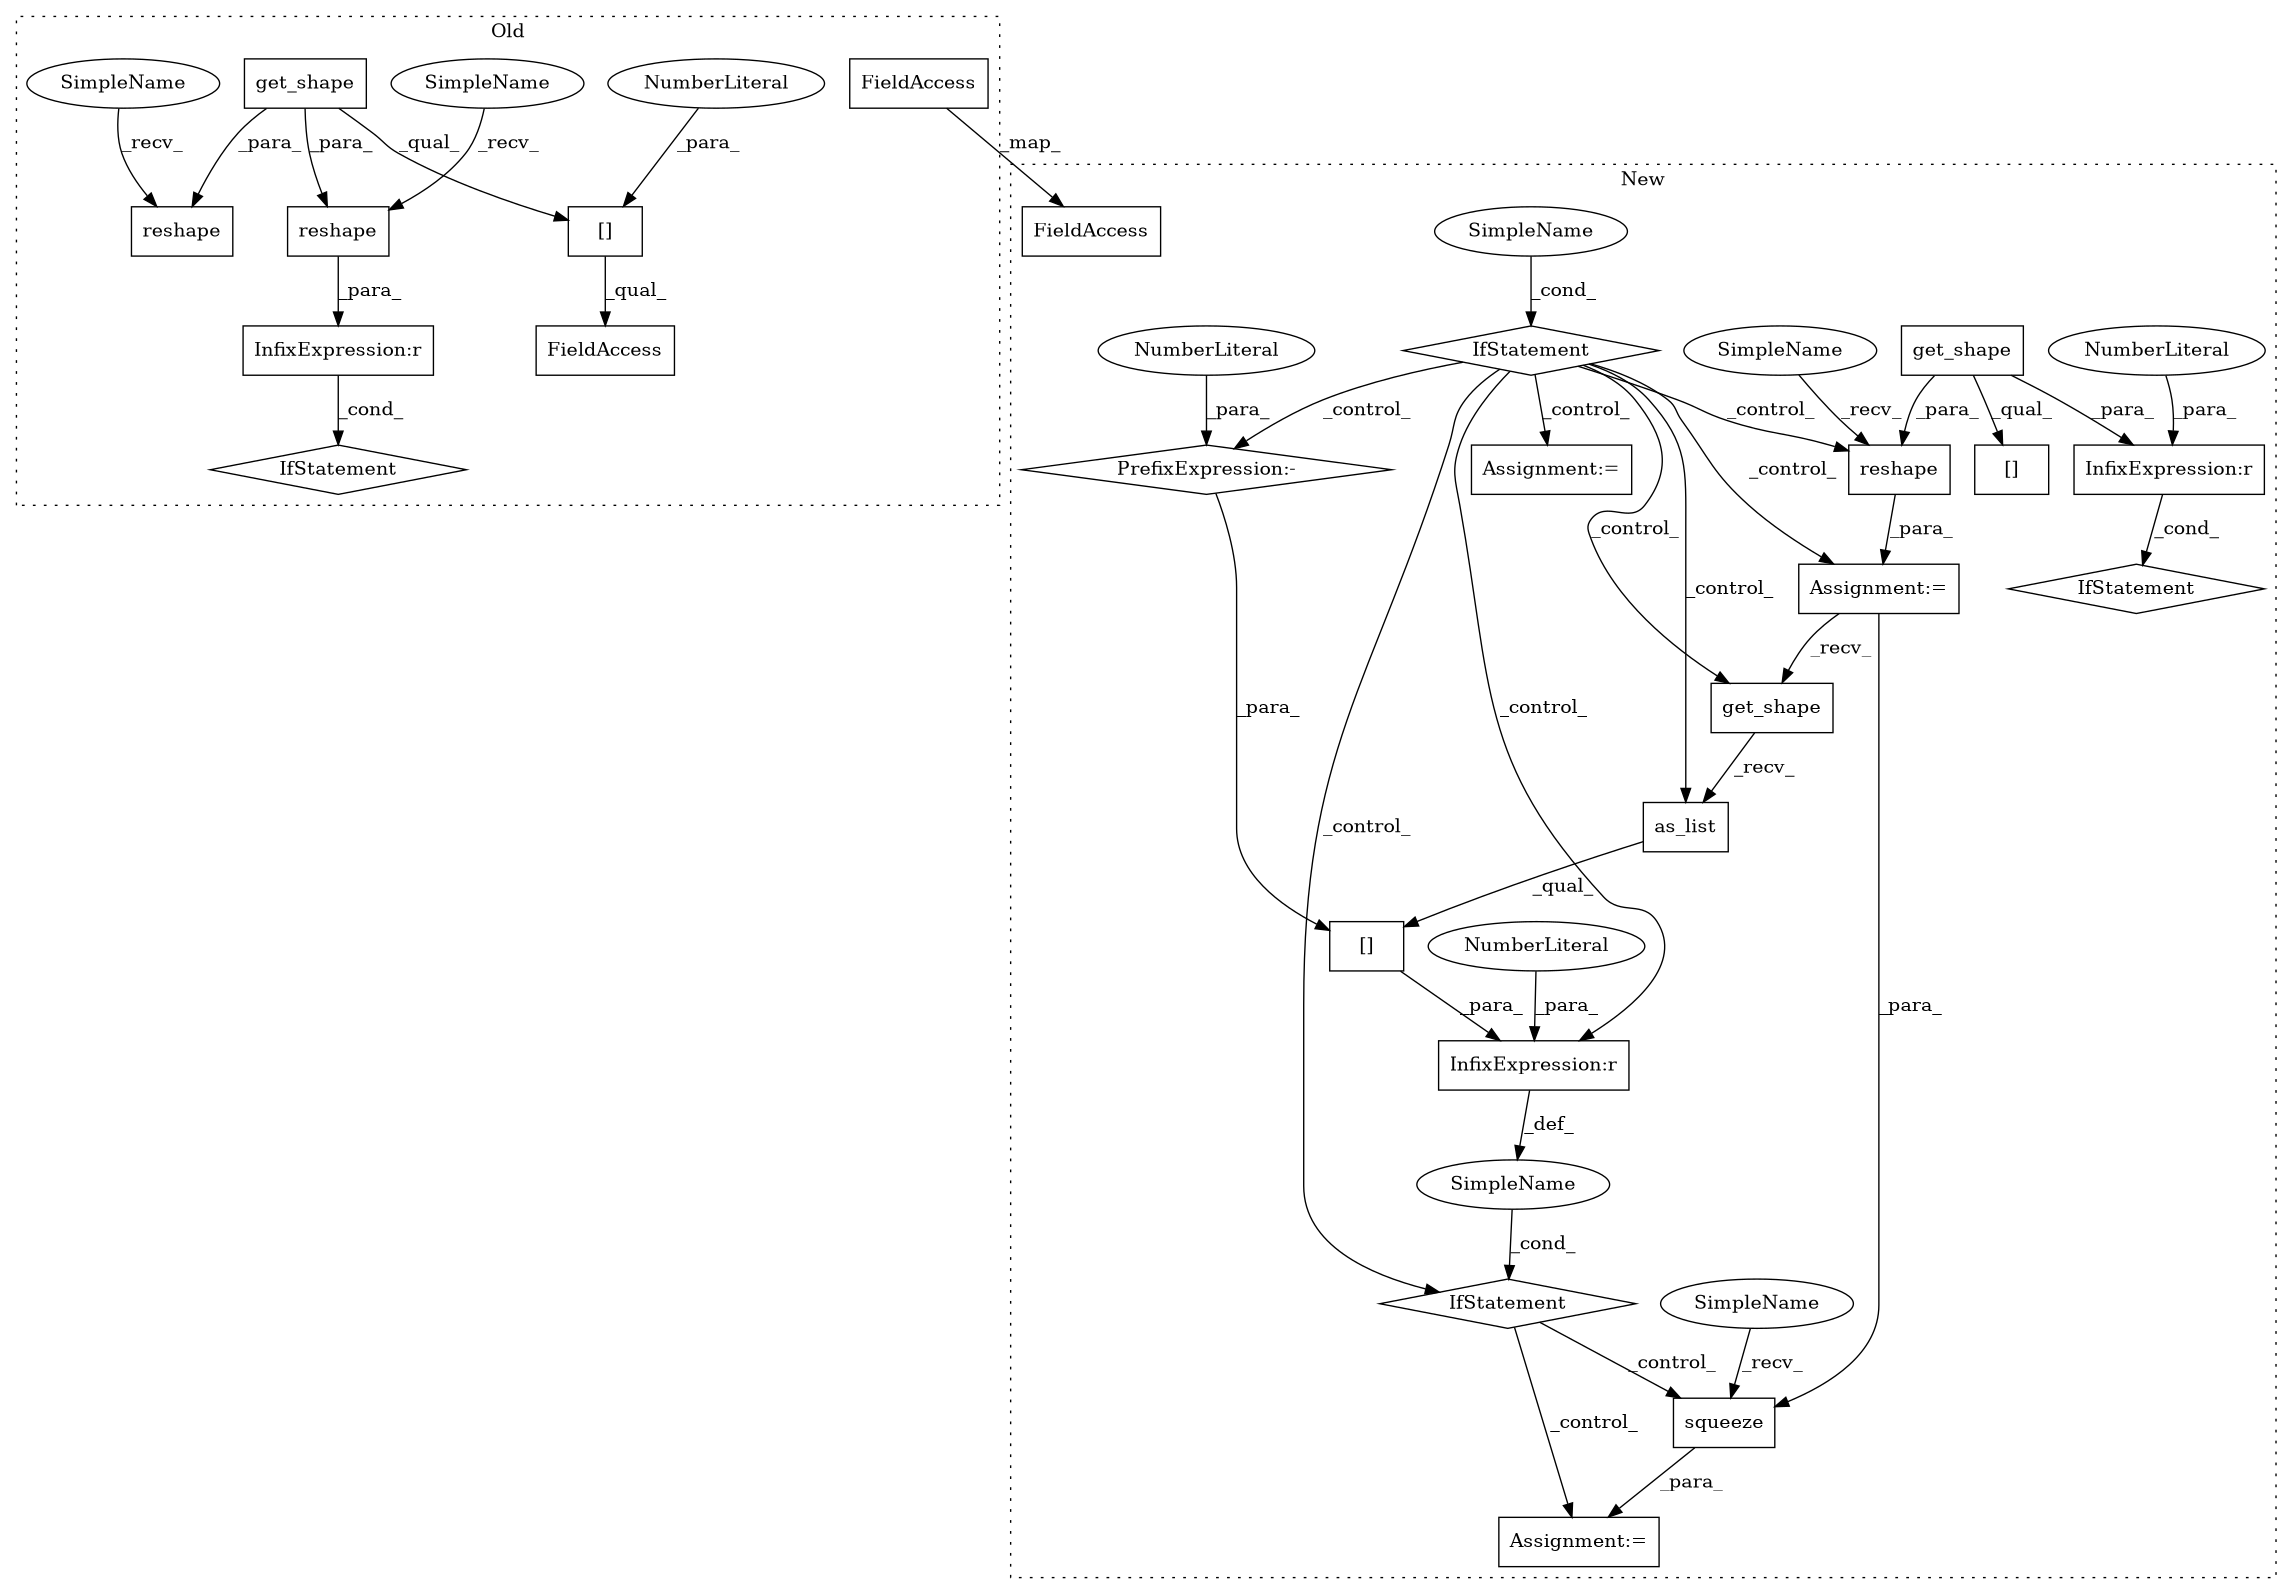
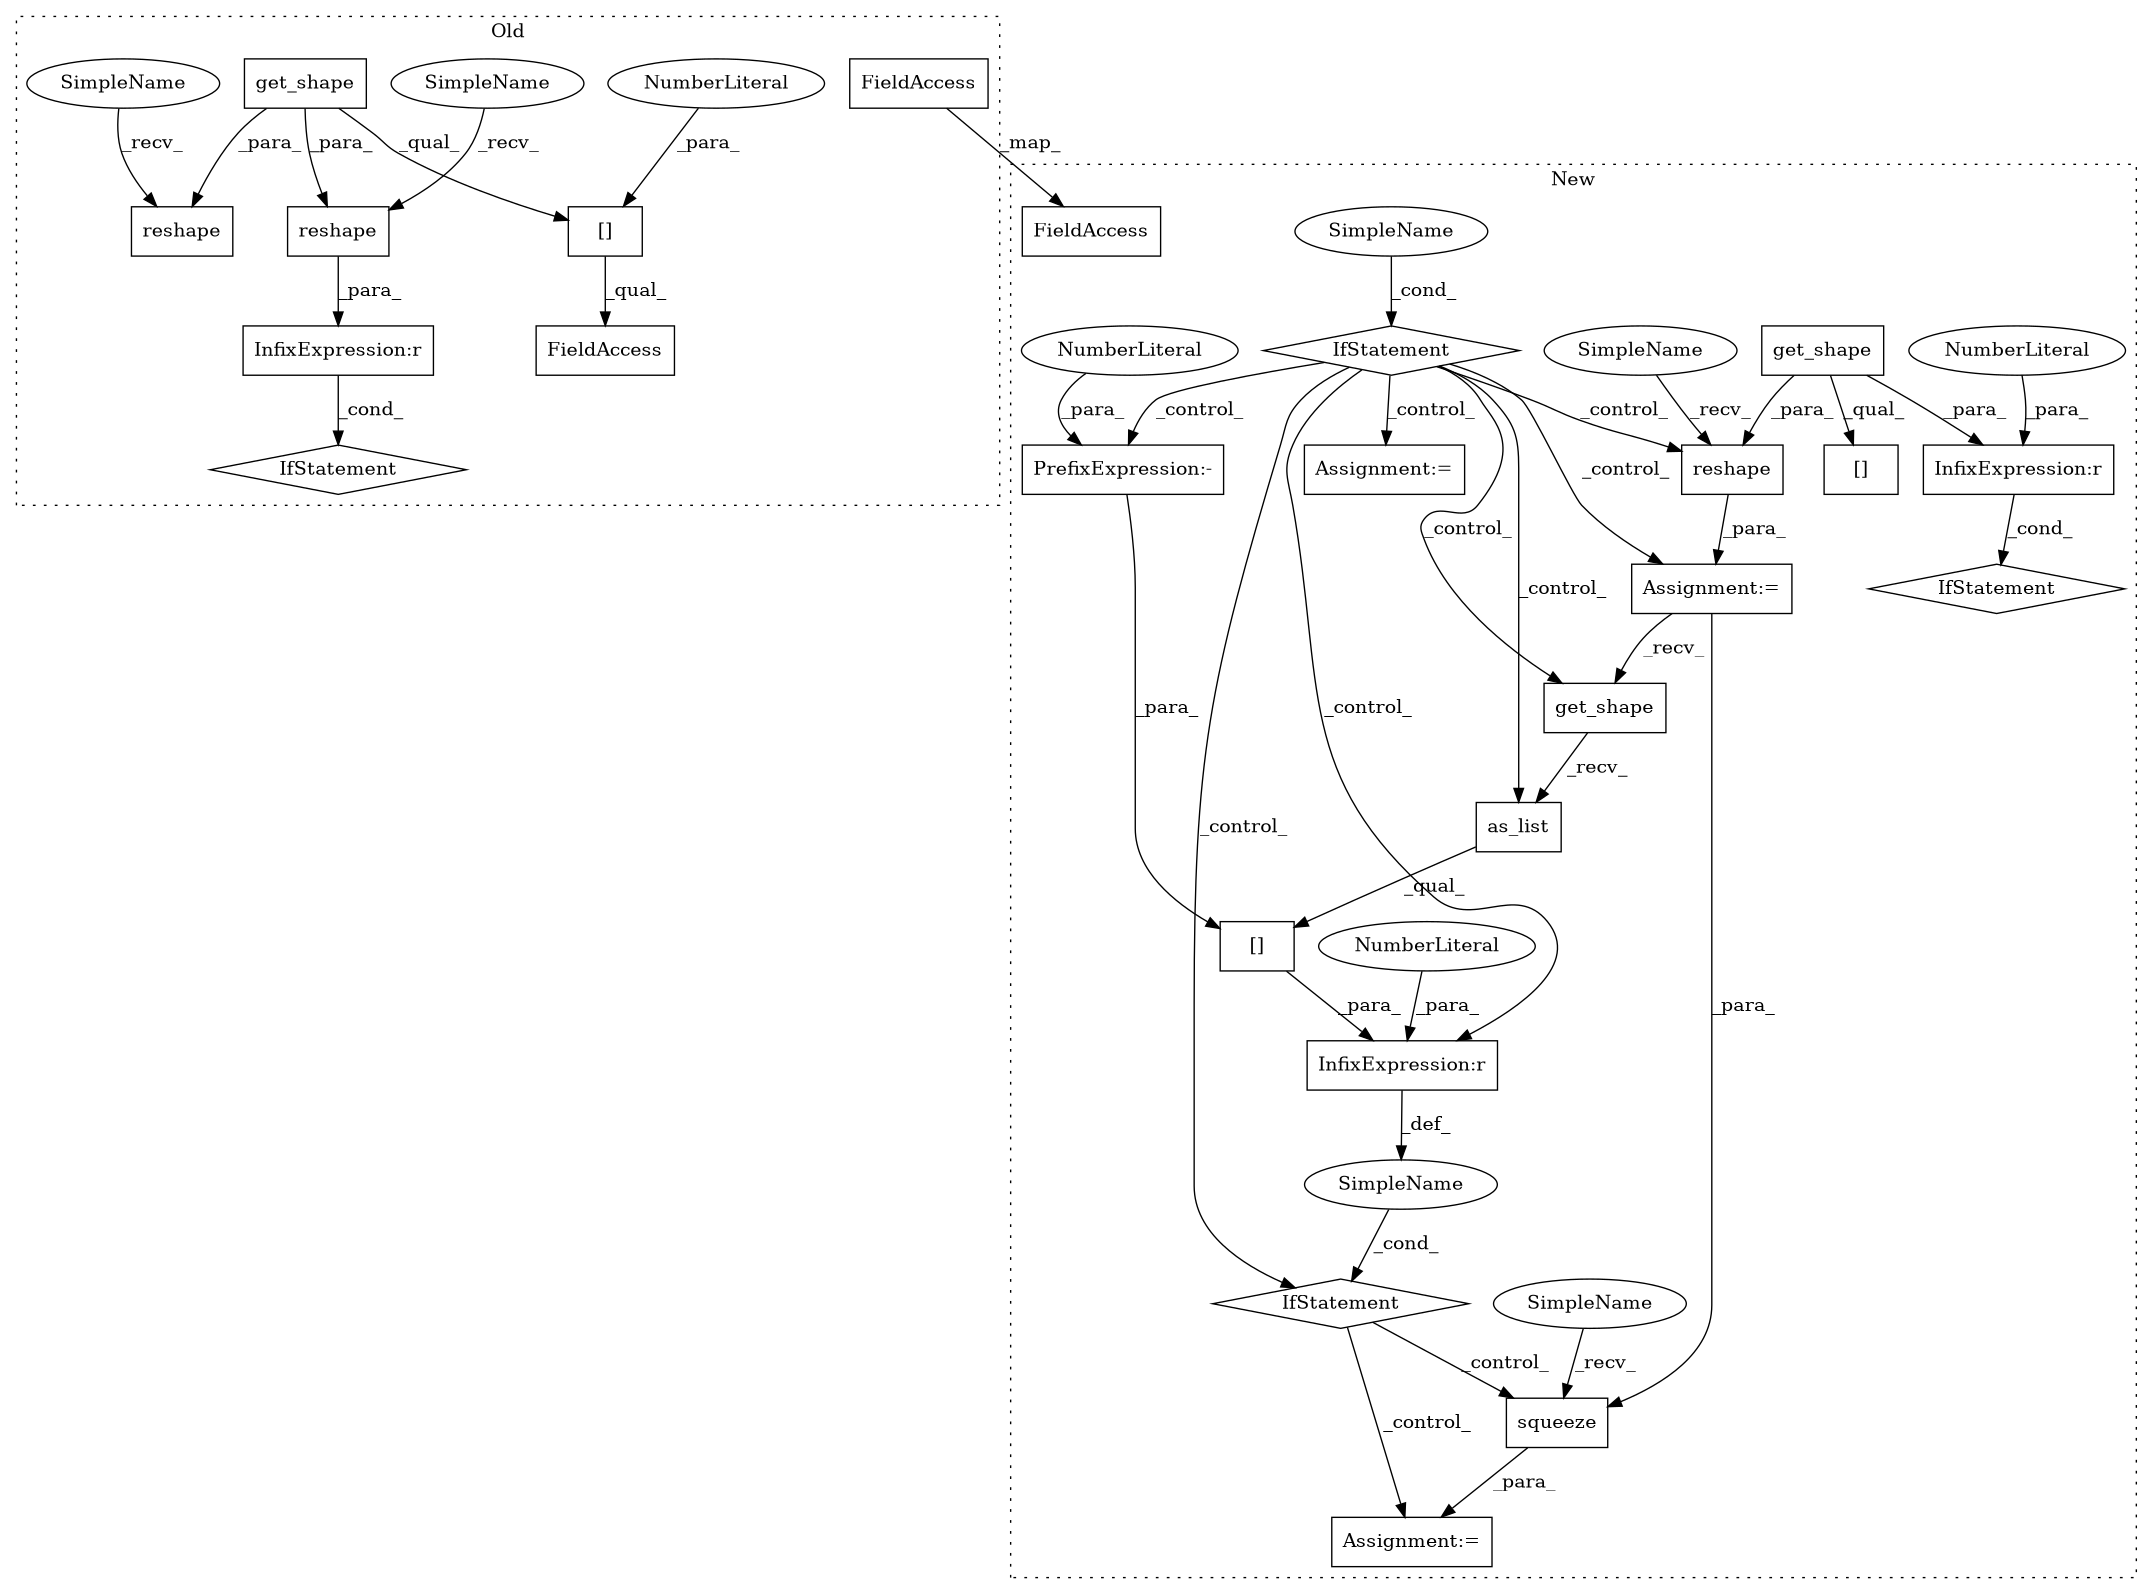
  digraph {
    node [a=32 l=1 shape=box]
    n1 [l="8,1" label=reshape s="1859,1902"]
    n2 [a=25 l=3 label=IfStatement s=2638 shape=diamond]
    n3 [l="8,1" label=reshape s="1749,1794"]
    n4 [a=22 l=13 label=FieldAccess s=2473]
    n5 [l=11 label=get_shape s=1697]
    n6 [a=2 l="25,1" label="[]" s="1684,1710"]
    n7 [a=22 l=33 label=FieldAccess s=1684]
    n8 [a=34 label=NumberLiteral s=1709 shape=ellipse]
    n9 [a=27 l=4 label="InfixExpression:r" s=2629]
    n10 [a=42 l=10 label=SimpleName s=1738 shape=ellipse]
    n11 [a=42 l=10 label=SimpleName s=1848 shape=ellipse]
    n12 [l=11 label=get_shape s=2344]
    n13 [a=25 l="4,2" label=IfStatement s="2526,2575" shape=diamond]
    n14 [a=2 l="29,1" label="[]" s="2337,2384"]
    n15 [l="8,1" label=reshape s="2725,2760"]
    n16 [a=42 label=SimpleName shape=ellipse l=""]
-   n17 [a=38 label="PrefixExpression:-" s=2810 shape=diamond]
+   n17 [a=38 label="PrefixExpression:-" s=2810]
    n18 [a=22 l=13 label=FieldAccess s=2270]
    n19 [a=25 l="4,2" label=IfStatement s="2667,2689" shape=diamond]
    n20 [a=34 label=NumberLiteral s=2811 shape=ellipse]
    n21 [l="8,1" label=squeeze s="2856,2875"]
    n22 [a=25 l="4,2" label=IfStatement s="2775,2818" shape=diamond]
    n23 [a=42 label=SimpleName shape=ellipse l=""]
    n24 [a=2 l="31,1" label="[]" s="2779,2812"]
    n25 [l=11 label=get_shape s=2788]
    n26 [l=9 label=as_list s=2800]
    n27 [a=27 l=4 label="InfixExpression:r" s=2570]
    n28 [a=34 label=NumberLiteral s=2574 shape=ellipse]
    n29 [a=27 l=4 label="InfixExpression:r" s=2813]
    n30 [a=34 label=NumberLiteral s=2817 shape=ellipse]
    n31 [a=7 label="Assignment:=" s=2932]
    n32 [a=7 label="Assignment:=" s=2844]
    n33 [a=7 label="Assignment:=" s=2713]
    n34 [a=42 l=10 label=SimpleName s=2714 shape=ellipse]
    n35 [a=42 l=10 label=SimpleName s=2845 shape=ellipse]
    subgraph cluster_1 {
      label=Old
      style=dotted
      n1
      n2
      n3
      n4
      n5
      n6
      n7
      n8
      n9
      n10
      n11
    }
    subgraph cluster_2 {
      label=New
      style=dotted
      n12
      n13
      n14
      n15
      n16
      n17
      n18
      n19
      n20
      n21
      n22
      n23
      n24
      n25
      n26
      n27
      n28
      n29
      n30
      n31
      n32
      n33
      n34
      n35
    }
    n1 -> n9 [label=_para_]
    n4 -> n18 [label=_map_]
    n5 -> n1 [label=_para_]
    n5 -> n3 [label=_para_]
    n5 -> n6 [label=_qual_]
    n6 -> n7 [label=_qual_]
    n8 -> n6 [label=_para_]
    n9 -> n2 [label=_cond_]
    n10 -> n3 [label=_recv_]
    n11 -> n1 [label=_recv_]
    n12 -> n14 [label=_qual_]
    n12 -> n15 [label=_para_]
    n12 -> n27 [label=_para_]
    n15 -> n33 [label=_para_]
    n16 -> n19 [label=_cond_]
    n17 -> n24 [label=_para_]
    n19 -> n15 [label=_control_]
    n19 -> n17 [label=_control_]
    n19 -> n22 [label=_control_]
    n19 -> n25 [label=_control_]
    n19 -> n26 [label=_control_]
    n19 -> n29 [label=_control_]
    n19 -> n31 [label=_control_]
    n19 -> n33 [label=_control_]
    n20 -> n17 [label=_para_]
    n21 -> n32 [label=_para_]
    n22 -> n21 [label=_control_]
    n22 -> n32 [label=_control_]
    n23 -> n22 [label=_cond_]
    n24 -> n29 [label=_para_]
    n25 -> n26 [label=_recv_]
    n26 -> n24 [label=_qual_]
    n27 -> n13 [label=_cond_]
    n28 -> n27 [label=_para_]
    n29 -> n23 [label=_def_]
    n30 -> n29 [label=_para_]
    n33 -> n21 [label=_para_]
    n33 -> n25 [label=_recv_]
    n34 -> n15 [label=_recv_]
    n35 -> n21 [label=_recv_]
  }
